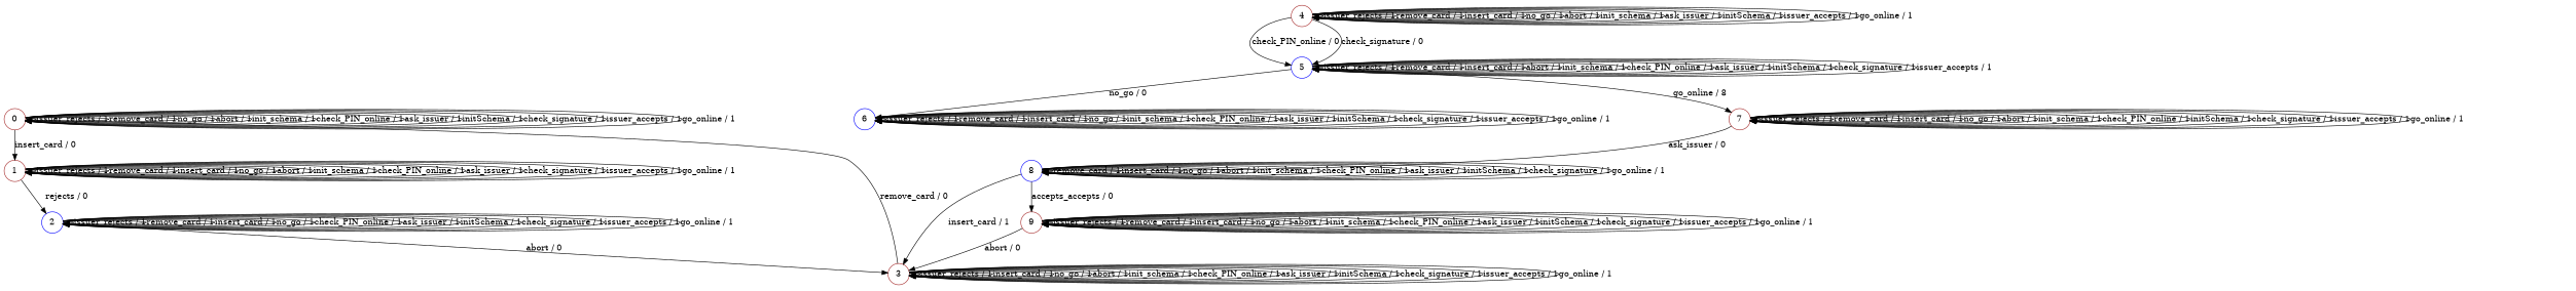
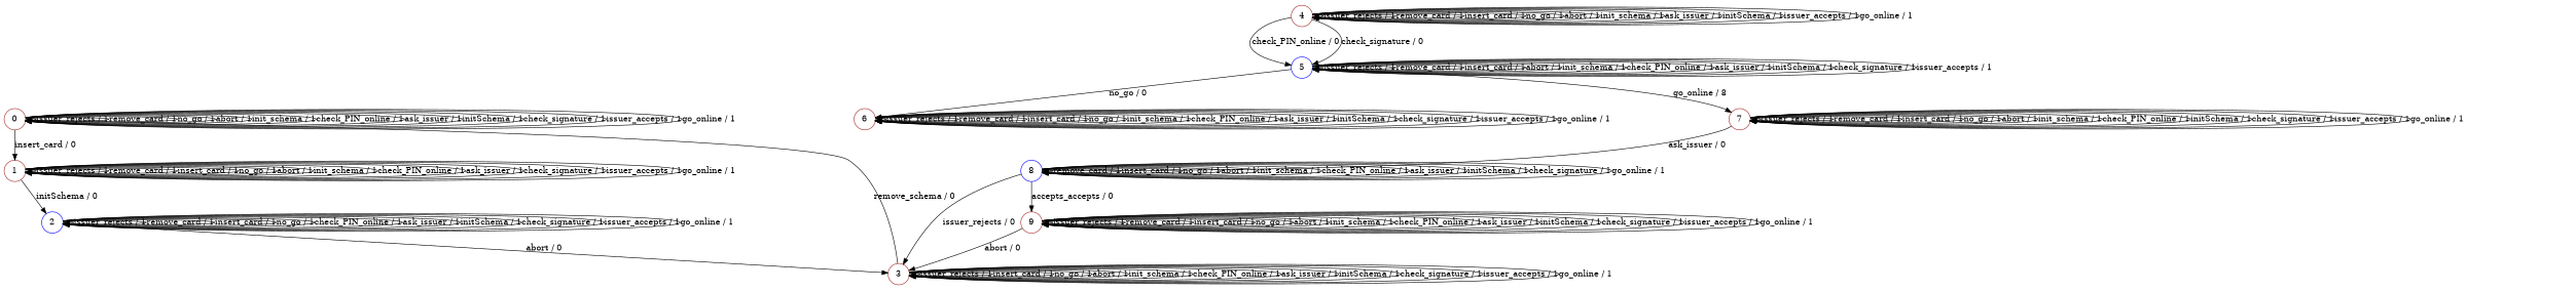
  digraph {
    node [color=brown shape=circle]
    n1 [label=0]
    n2 [label=1]
    n3 [color=blue label=2]
    n4 [label=3]
    n5 [label=4]
    n6 [color=blue label=5]
-   n7 [color=blue label=6]
+   n7 [label=6]
    n8 [label=7]
    n9 [color=blue label=8]
    n10 [label=9]
    n1 -> n1 [label="issuer_rejects / 1"]
    n1 -> n1 [label="remove_card / 1"]
    n1 -> n1 [label="no_go / 1"]
    n1 -> n1 [label="abort / 1"]
    n1 -> n1 [label="init_schema / 1"]
    n1 -> n1 [label="check_PIN_online / 1"]
    n1 -> n1 [label="ask_issuer / 1"]
    n1 -> n1 [label="initSchema / 1"]
    n1 -> n1 [label="check_signature / 1"]
    n1 -> n1 [label="issuer_accepts / 1"]
    n1 -> n1 [label="go_online / 1"]
    n1 -> n2 [label="insert_card / 0"]
    n2 -> n2 [label="issuer_rejects / 1"]
    n2 -> n2 [label="remove_card / 1"]
    n2 -> n2 [label="insert_card / 1"]
    n2 -> n2 [label="no_go / 1"]
    n2 -> n2 [label="abort / 1"]
    n2 -> n2 [label="init_schema / 1"]
    n2 -> n2 [label="check_PIN_online / 1"]
    n2 -> n2 [label="ask_issuer / 1"]
    n2 -> n2 [label="check_signature / 1"]
    n2 -> n2 [label="issuer_accepts / 1"]
    n2 -> n2 [label="go_online / 1"]
-   n2 -> n3 [label="rejects / 0"]
+   n2 -> n3 [label="initSchema / 0"]
    n3 -> n3 [label="issuer_rejects / 1"]
    n3 -> n3 [label="remove_card / 1"]
    n3 -> n3 [label="insert_card / 1"]
    n3 -> n3 [label="no_go / 1"]
    n3 -> n3 [label="check_PIN_online / 1"]
    n3 -> n3 [label="ask_issuer / 1"]
    n3 -> n3 [label="initSchema / 1"]
    n3 -> n3 [label="check_signature / 1"]
    n3 -> n3 [label="issuer_accepts / 1"]
    n3 -> n3 [label="go_online / 1"]
    n3 -> n4 [label="abort / 0"]
-   n4 -> n1 [label="remove_card / 0"]
+   n4 -> n1 [label="remove_schema / 0"]
    n4 -> n4 [label="issuer_rejects / 1"]
    n4 -> n4 [label="insert_card / 1"]
    n4 -> n4 [label="no_go / 1"]
    n4 -> n4 [label="abort / 1"]
    n4 -> n4 [label="init_schema / 1"]
    n4 -> n4 [label="check_PIN_online / 1"]
    n4 -> n4 [label="ask_issuer / 1"]
    n4 -> n4 [label="initSchema / 1"]
    n4 -> n4 [label="check_signature / 1"]
    n4 -> n4 [label="issuer_accepts / 1"]
    n4 -> n4 [label="go_online / 1"]
    n5 -> n5 [label="issuer_rejects / 1"]
    n5 -> n5 [label="remove_card / 1"]
    n5 -> n5 [label="insert_card / 1"]
    n5 -> n5 [label="no_go / 1"]
    n5 -> n5 [label="abort / 1"]
    n5 -> n5 [label="init_schema / 1"]
    n5 -> n5 [label="ask_issuer / 1"]
    n5 -> n5 [label="initSchema / 1"]
    n5 -> n5 [label="issuer_accepts / 1"]
    n5 -> n5 [label="go_online / 1"]
    n5 -> n6 [label="check_PIN_online / 0"]
    n5 -> n6 [label="check_signature / 0"]
    n6 -> n6 [label="issuer_rejects / 1"]
    n6 -> n6 [label="remove_card / 1"]
    n6 -> n6 [label="insert_card / 1"]
    n6 -> n6 [label="abort / 1"]
    n6 -> n6 [label="init_schema / 1"]
    n6 -> n6 [label="check_PIN_online / 1"]
    n6 -> n6 [label="ask_issuer / 1"]
    n6 -> n6 [label="initSchema / 1"]
    n6 -> n6 [label="check_signature / 1"]
    n6 -> n6 [label="issuer_accepts / 1"]
    n6 -> n7 [label="no_go / 0"]
    n6 -> n8 [label="go_online / 8"]
    n7 -> n7 [label="issuer_rejects / 1"]
    n7 -> n7 [label="remove_card / 1"]
    n7 -> n7 [label="insert_card / 1"]
    n7 -> n7 [label="no_go / 1"]
    n7 -> n7 [label="init_schema / 1"]
    n7 -> n7 [label="check_PIN_online / 1"]
    n7 -> n7 [label="ask_issuer / 1"]
    n7 -> n7 [label="initSchema / 1"]
    n7 -> n7 [label="check_signature / 1"]
    n7 -> n7 [label="issuer_accepts / 1"]
    n7 -> n7 [label="go_online / 1"]
    n8 -> n8 [label="issuer_rejects / 1"]
    n8 -> n8 [label="remove_card / 1"]
    n8 -> n8 [label="insert_card / 1"]
    n8 -> n8 [label="no_go / 1"]
    n8 -> n8 [label="abort / 1"]
    n8 -> n8 [label="init_schema / 1"]
    n8 -> n8 [label="check_PIN_online / 1"]
    n8 -> n8 [label="initSchema / 1"]
    n8 -> n8 [label="check_signature / 1"]
    n8 -> n8 [label="issuer_accepts / 1"]
    n8 -> n8 [label="go_online / 1"]
    n8 -> n9 [label="ask_issuer / 0"]
-   n9 -> n4 [label="insert_card / 1"]
+   n9 -> n4 [label="issuer_rejects / 0"]
    n9 -> n9 [label="remove_card / 1"]
    n9 -> n9 [label="insert_card / 1"]
    n9 -> n9 [label="no_go / 1"]
    n9 -> n9 [label="abort / 1"]
    n9 -> n9 [label="init_schema / 1"]
    n9 -> n9 [label="check_PIN_online / 1"]
    n9 -> n9 [label="ask_issuer / 1"]
    n9 -> n9 [label="initSchema / 1"]
    n9 -> n9 [label="check_signature / 1"]
    n9 -> n9 [label="go_online / 1"]
    n9 -> n10 [label="accepts_accepts / 0"]
    n10 -> n4 [label="abort / 0"]
    n10 -> n10 [label="issuer_rejects / 1"]
    n10 -> n10 [label="remove_card / 1"]
    n10 -> n10 [label="insert_card / 1"]
    n10 -> n10 [label="no_go / 1"]
    n10 -> n10 [label="abort / 1"]
    n10 -> n10 [label="init_schema / 1"]
    n10 -> n10 [label="check_PIN_online / 1"]
    n10 -> n10 [label="ask_issuer / 1"]
    n10 -> n10 [label="initSchema / 1"]
    n10 -> n10 [label="check_signature / 1"]
    n10 -> n10 [label="issuer_accepts / 1"]
    n10 -> n10 [label="go_online / 1"]
  }
